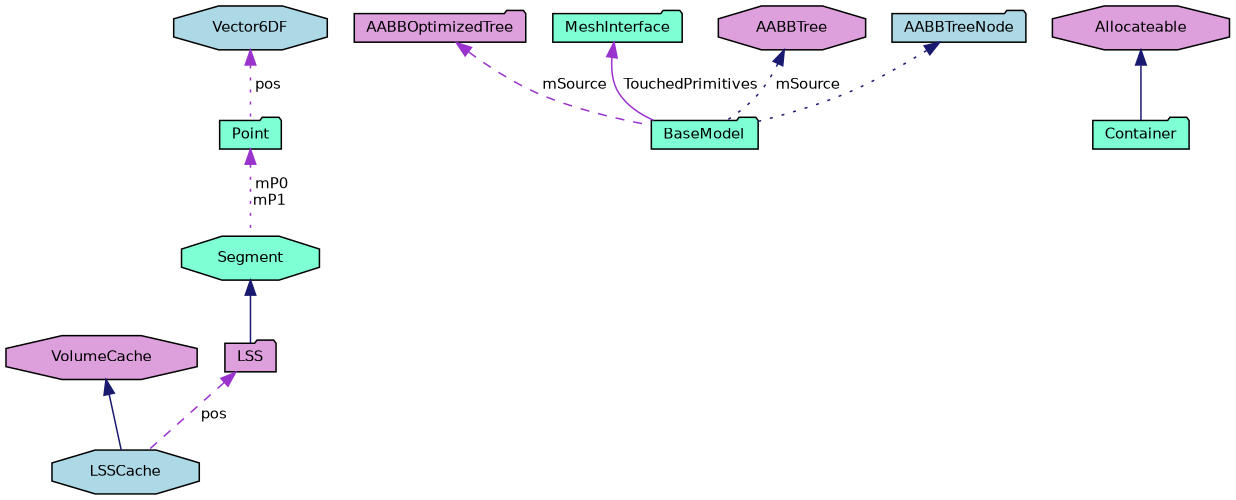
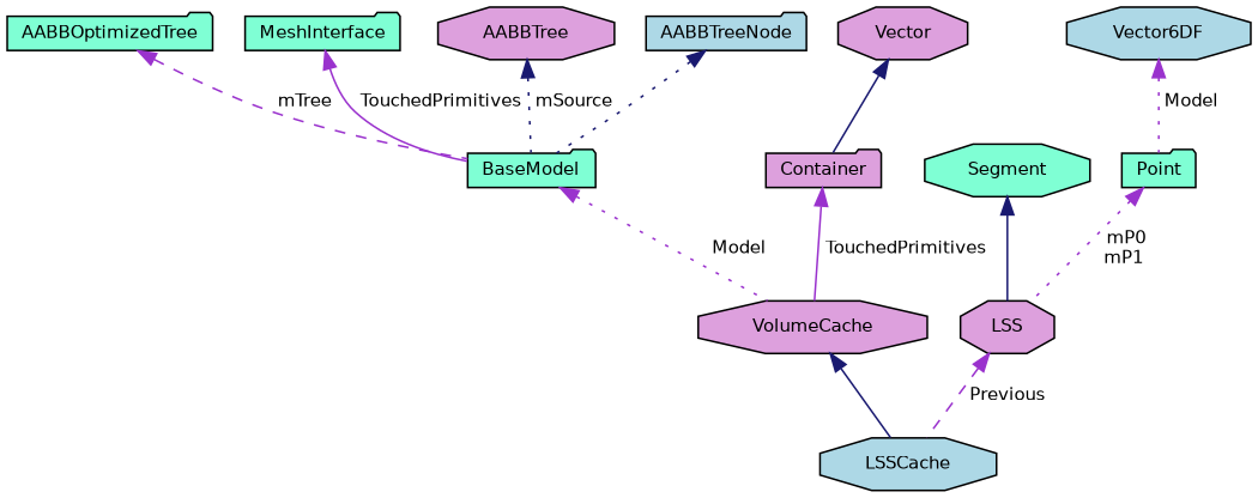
  digraph {
    fontname="DejaVu Sans"
    node [color=black fillcolor=plum fontname="DejaVu Sans" fontsize=10 shape=folder style=filled]
    edge [color=darkorchid3 dir=back fontname="DejaVu Sans" fontsize=10 labelfontname=Helvetica labelfontsize=10 style=solid]
    n1 [fillcolor=lightblue fontcolor=black height=0.2 label=LSSCache shape=octagon width=0.4]
    n2 [height=0.2 label=VolumeCache shape=octagon width=0.4]
    n3 [fillcolor=aquamarine height=0.2 label=BaseModel width=0.4]
-   n4 [height=0.2 label=AABBOptimizedTree width=0.4]
+   n4 [fillcolor=aquamarine height=0.2 label=AABBOptimizedTree width=0.4]
    n5 [fillcolor=aquamarine height=0.2 label=MeshInterface width=0.4]
    n6 [height=0.2 label=AABBTree shape=octagon width=0.4]
    n7 [fillcolor=lightblue height=0.2 label=AABBTreeNode width=0.4]
-   n8 [fillcolor=aquamarine height=0.2 label=Container width=0.4]
-   n9 [height=0.2 label=Allocateable shape=octagon width=0.4]
-   n10 [height=0.2 label=LSS width=0.4]
+   n8 [height=0.2 label=Container width=0.4]
+   n9 [height=0.2 label=Vector shape=octagon width=0.4]
+   n10 [height=0.2 label=LSS shape=octagon width=0.4]
    n11 [fillcolor=aquamarine height=0.2 label=Segment shape=octagon width=0.4]
    n12 [fillcolor=aquamarine height=0.2 label=Point width=0.4]
    n13 [fillcolor=lightblue height=0.2 label=Vector6DF shape=octagon width=0.4]
    n2 -> n1 [color=midnightblue]
-   n4 -> n3 [label=" mSource" style=dashed]
+   n3 -> n2 [label=" Model" style=dotted]
+   n4 -> n3 [label=" mTree" style=dashed]
    n5 -> n3 [label=" TouchedPrimitives"]
    n6 -> n3 [color=midnightblue label=" mSource" style=dotted]
    n7 -> n3 [color=midnightblue style=dotted]
+   n8 -> n2 [label=" TouchedPrimitives"]
    n9 -> n8 [color=midnightblue]
-   n10 -> n1 [label=" pos" style=dashed]
+   n10 -> n1 [label=" Previous" style=dashed]
    n11 -> n10 [color=midnightblue]
-   n12 -> n11 [label=" mP0\nmP1" style=dotted]
-   n13 -> n12 [label=" pos" style=dotted]
+   n12 -> n10 [label=" mP0\nmP1" style=dotted]
+   n13 -> n12 [label=" Model" style=dotted]
  }
